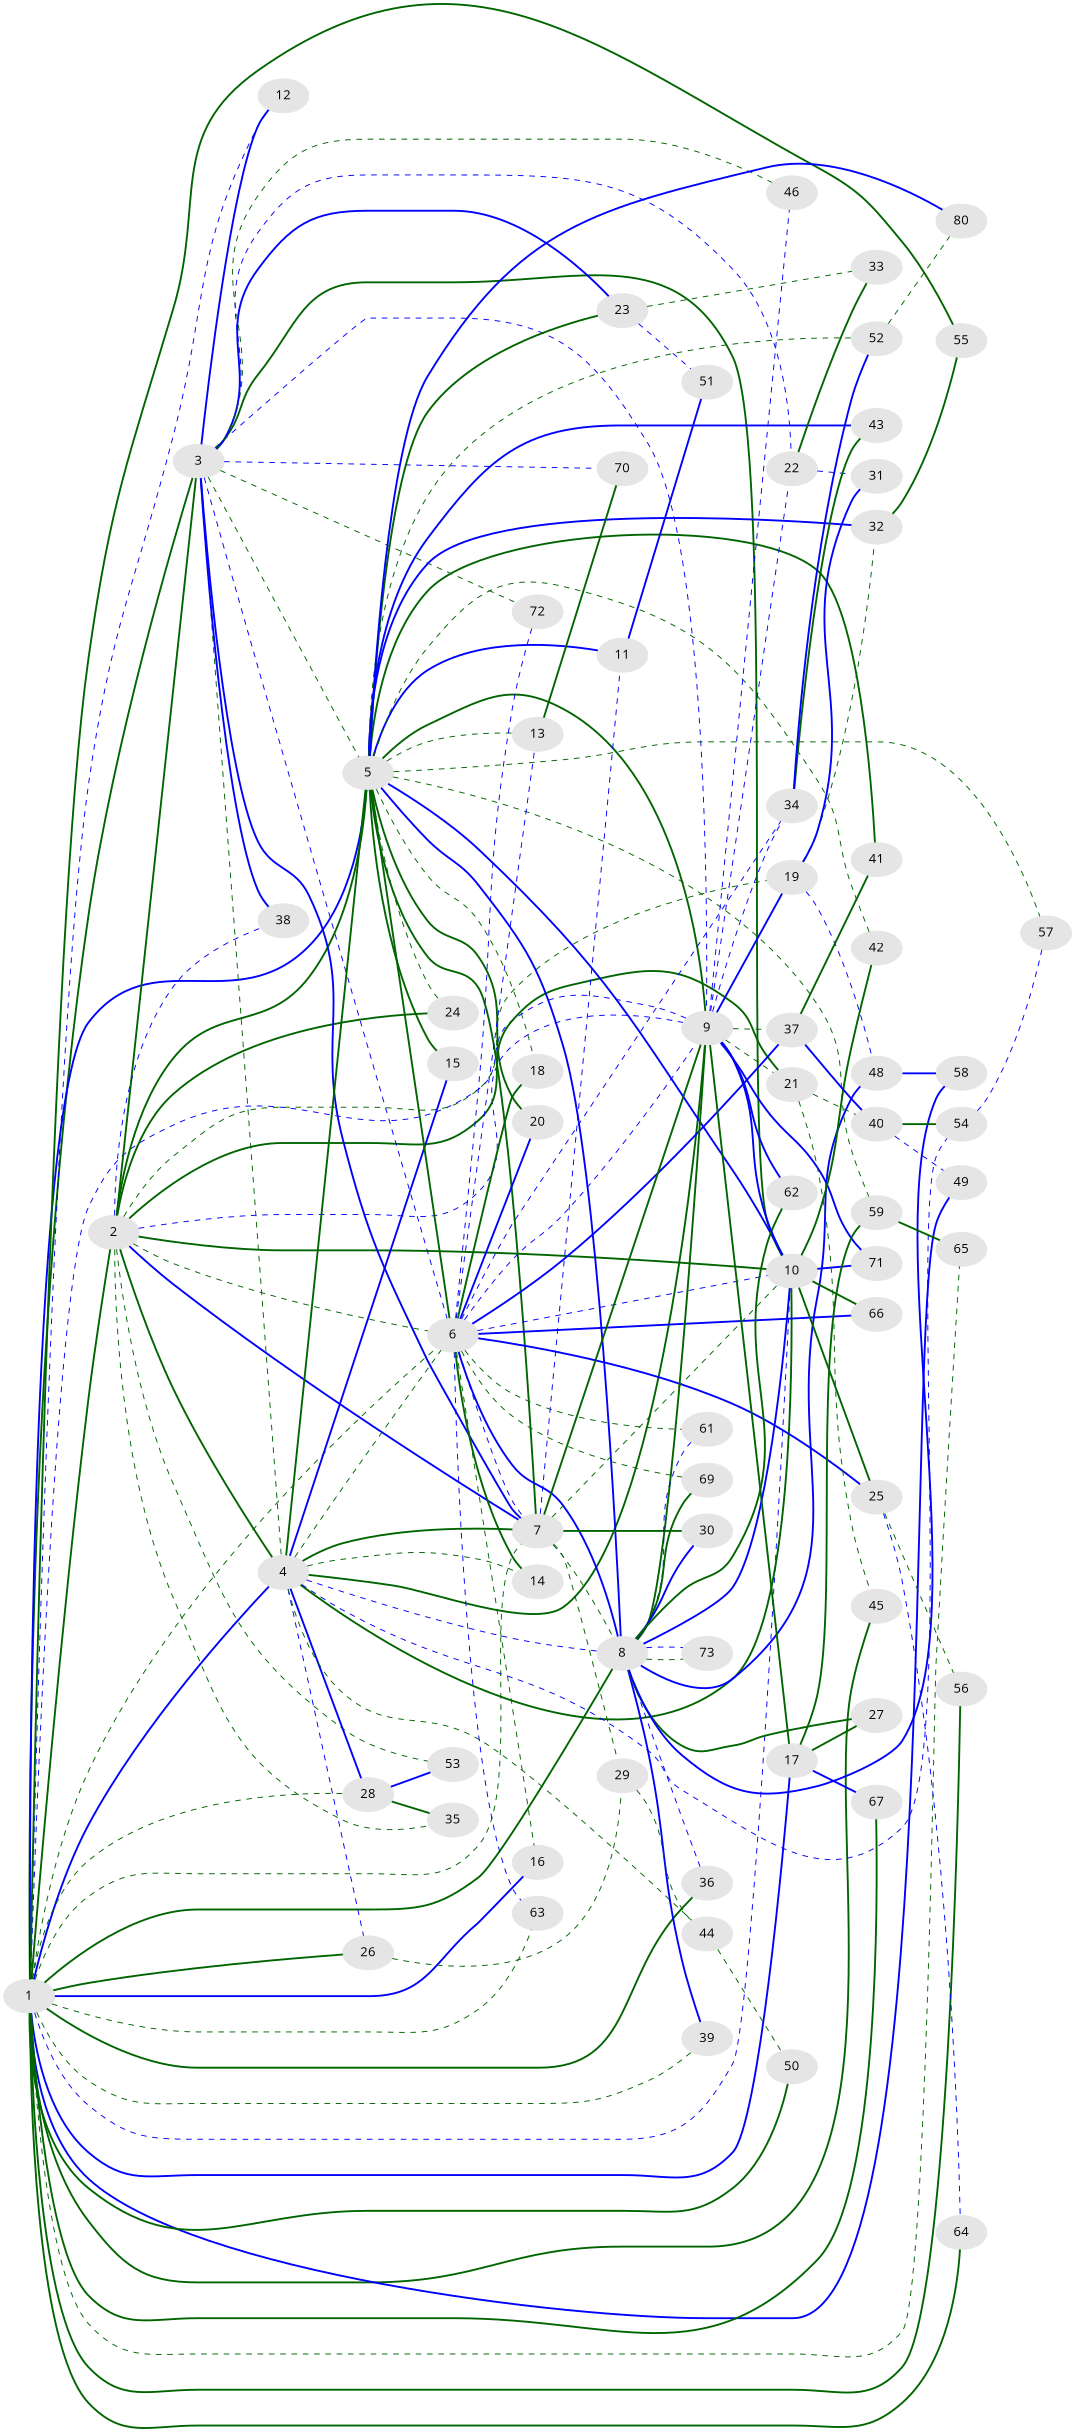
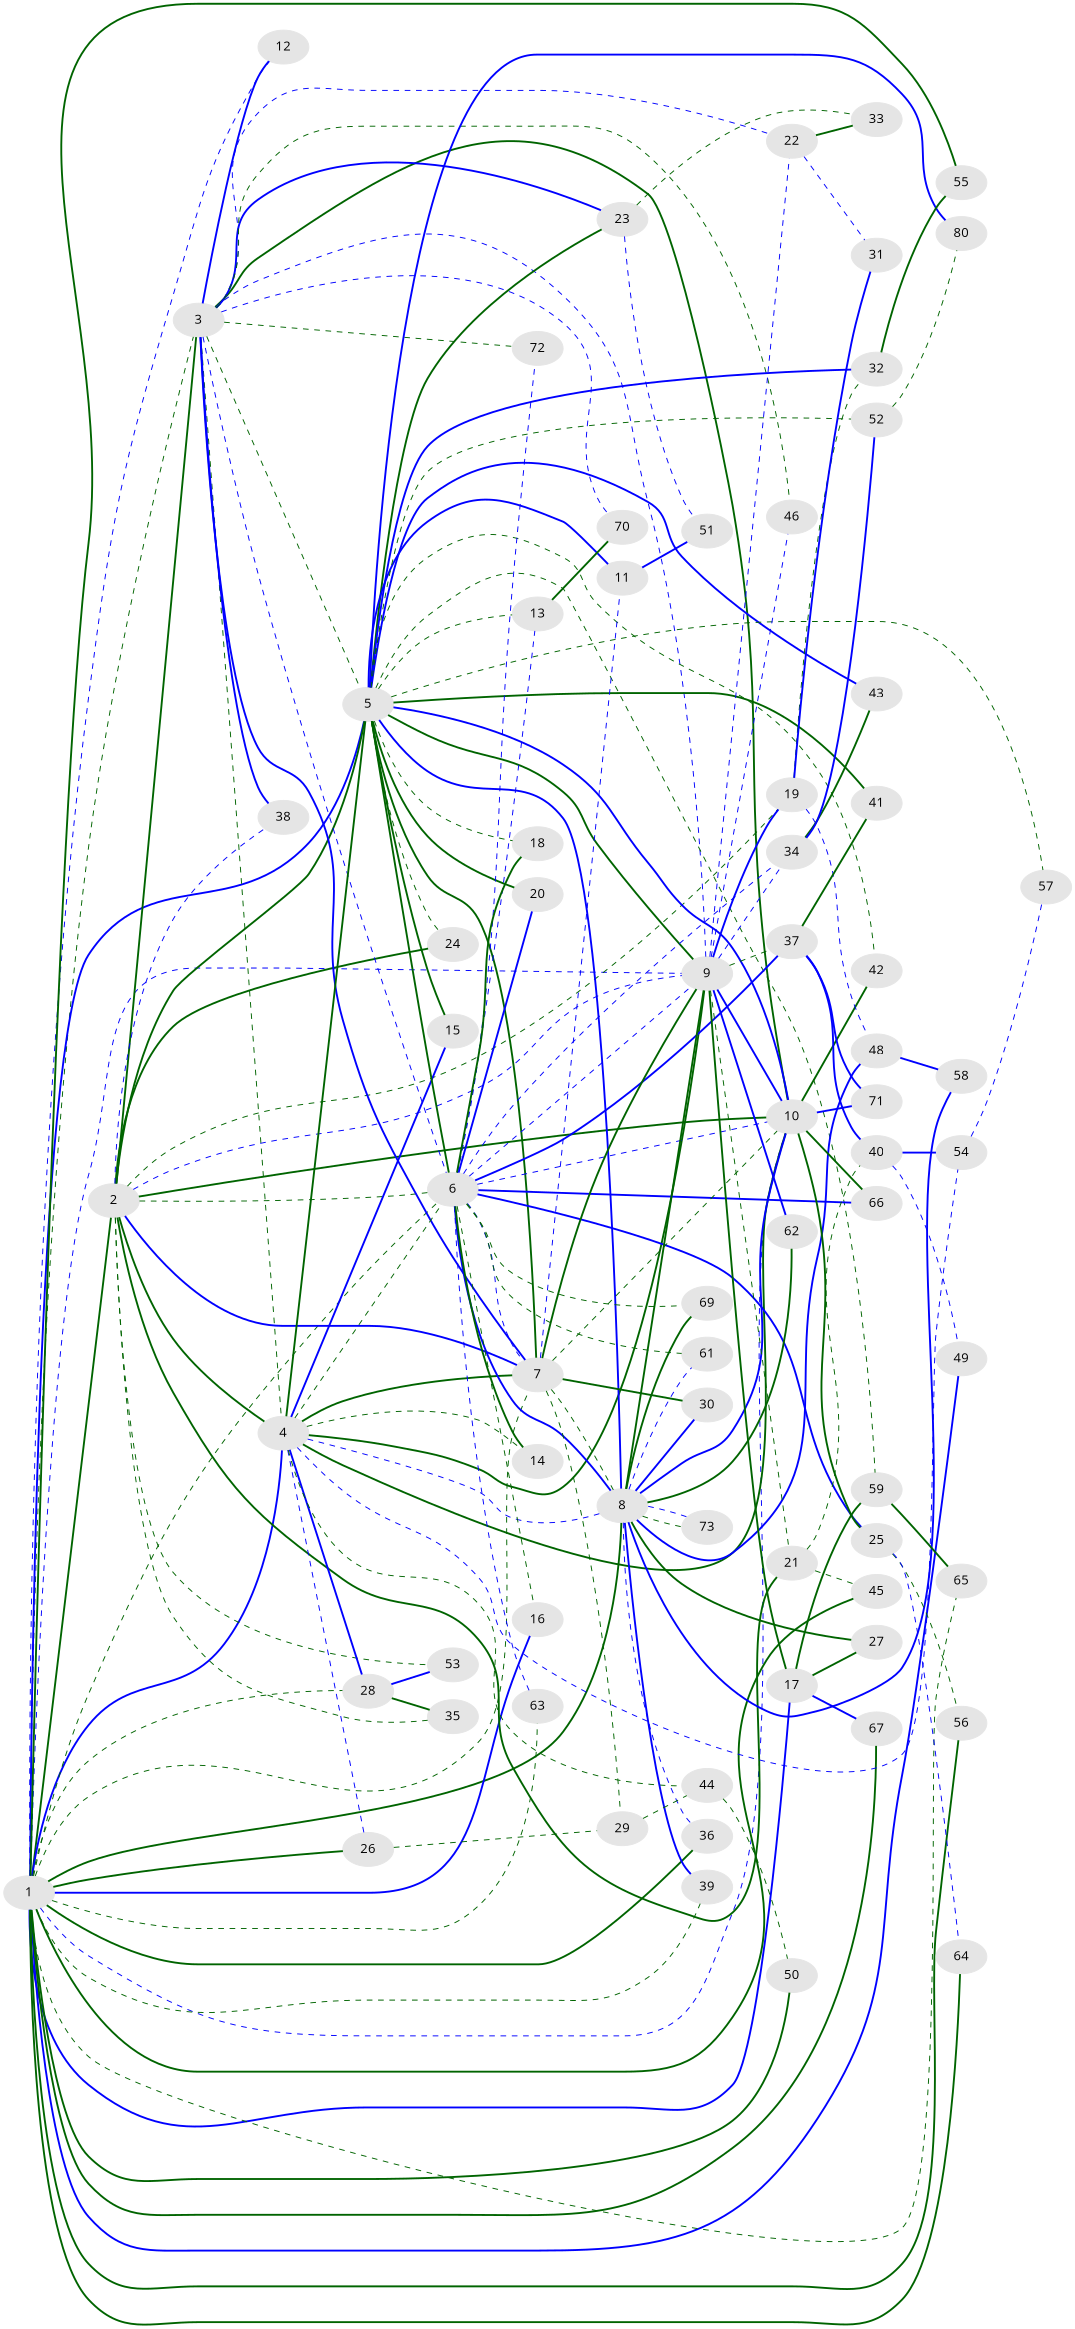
  graph {
    fontname="Open Sans"
    rankdir=LR
    node [color=gray90 fontname="Open Sans" style=filled]
    edge [color=darkgreen fontname="Open Sans" style=bold]
    1
    2
    3
    4
    5
    6
    7
    8
    9
    10
    12
    16
    17
    26
    28
    36
    39
    45
    49
    50
    55
    56
    63
    64
    65
    67
    19
    21
    24
    35
    38
    53
    22
    23
    46
    70
    72
    14
    15
    44
    54
    11
    13
    18
    20
    32
    41
    42
    43
    52
    57
    59
    n53 [label=80]
    25
    34
    37
    61
    66
    69
    29
    30
    27
    48
    58
    62
    73
    71
    31
    40
    33
    51
    1 -- 2
-   1 -- 3
+   1 -- 3 [style=dashed]
    1 -- 4 [color=blue]
    1 -- 5 [color=blue]
    1 -- 6 [style=dashed]
    1 -- 7 [style=dashed]
    1 -- 8
    1 -- 9 [color=blue style=dashed]
    1 -- 10 [color=blue style=dashed]
    1 -- 12 [color=blue style=dashed]
    1 -- 16 [color=blue]
    1 -- 17 [color=blue]
    1 -- 26
    1 -- 28 [style=dashed]
    1 -- 36
    1 -- 39 [style=dashed]
    1 -- 45
    1 -- 49 [color=blue]
    1 -- 50
    1 -- 55
    1 -- 56
    1 -- 63 [style=dashed]
    1 -- 64
    1 -- 65 [style=dashed]
    1 -- 67
    2 -- 3
    2 -- 4
    2 -- 5
    2 -- 6 [style=dashed]
    2 -- 7 [color=blue]
    2 -- 9 [color=blue style=dashed]
    2 -- 10
    2 -- 19 [style=dashed]
    2 -- 21
    2 -- 24
    2 -- 35 [style=dashed]
    2 -- 38 [color=blue style=dashed]
    2 -- 53 [style=dashed]
    3 -- 4 [style=dashed]
    3 -- 5 [style=dashed]
    3 -- 6 [color=blue style=dashed]
    3 -- 7 [color=blue]
    3 -- 9 [color=blue style=dashed]
    3 -- 10
    3 -- 12 [color=blue]
    3 -- 38 [color=blue]
    3 -- 22 [color=blue style=dashed]
    3 -- 23 [color=blue]
    3 -- 46 [style=dashed]
    3 -- 70 [color=blue style=dashed]
    3 -- 72 [style=dashed]
    4 -- 5
    4 -- 6 [style=dashed]
    4 -- 7
    4 -- 8 [color=blue style=dashed]
    4 -- 9
    4 -- 10
    4 -- 26 [color=blue style=dashed]
    4 -- 28 [color=blue]
    4 -- 14 [style=dashed]
    4 -- 15 [color=blue]
    4 -- 44 [style=dashed]
    4 -- 54 [color=blue style=dashed]
    5 -- 6
    5 -- 7
    5 -- 8 [color=blue]
    5 -- 9
    5 -- 10 [color=blue]
    5 -- 24 [style=dashed]
    5 -- 23
    5 -- 15
    5 -- 11 [color=blue]
    5 -- 13 [style=dashed]
    5 -- 18 [style=dashed]
    5 -- 20
    5 -- 32 [color=blue]
    5 -- 41
    5 -- 42 [style=dashed]
    5 -- 43 [color=blue]
    5 -- 52 [style=dashed]
    5 -- 57 [style=dashed]
    5 -- 59 [style=dashed]
    5 -- n53 [color=blue]
    6 -- 7 [color=blue style=dashed]
    6 -- 8 [color=blue]
    6 -- 9 [color=blue style=dashed]
    6 -- 10 [color=blue style=dashed]
    6 -- 16 [style=dashed]
    6 -- 63 [color=blue style=dashed]
    6 -- 72 [color=blue style=dashed]
    6 -- 14
    6 -- 13 [color=blue style=dashed]
    6 -- 18
    6 -- 20 [color=blue]
    6 -- 25 [color=blue]
    6 -- 34 [color=blue style=dashed]
    6 -- 37 [color=blue]
    6 -- 61 [style=dashed]
    6 -- 66 [color=blue]
    6 -- 69 [style=dashed]
    7 -- 8 [style=dashed]
    7 -- 9
    7 -- 10 [style=dashed]
    7 -- 11 [color=blue style=dashed]
    7 -- 29 [style=dashed]
    7 -- 30
    8 -- 9
    8 -- 10 [color=blue]
    8 -- 36 [color=blue style=dashed]
    8 -- 39 [color=blue]
    8 -- 61 [color=blue style=dashed]
    8 -- 69
    8 -- 30 [color=blue]
    8 -- 27
    8 -- 48 [color=blue]
    8 -- 58 [color=blue]
    8 -- 62
    8 -- 73 [style=dashed]
    8 -- 73 [color=blue style=dashed]
    9 -- 10 [color=blue]
    9 -- 17
    9 -- 19 [color=blue]
    9 -- 21 [style=dashed]
    9 -- 22 [color=blue style=dashed]
    9 -- 46 [color=blue style=dashed]
    9 -- 34 [color=blue style=dashed]
    9 -- 37 [style=dashed]
    9 -- 62 [color=blue]
-   9 -- 71 [color=blue]
+   37 -- 71 [color=blue]
    10 -- 42
    10 -- 25
    10 -- 66
    10 -- 71 [color=blue]
    17 -- 67 [color=blue]
    17 -- 59
    17 -- 27
    26 -- 29 [style=dashed]
    28 -- 35
    28 -- 53 [color=blue]
    19 -- 32 [style=dashed]
    19 -- 48 [color=blue style=dashed]
    19 -- 31 [color=blue]
    21 -- 45 [style=dashed]
    21 -- 40 [style=dashed]
    22 -- 31 [color=blue style=dashed]
    22 -- 33
    23 -- 33 [style=dashed]
    23 -- 51 [color=blue style=dashed]
    44 -- 50 [style=dashed]
    54 -- 57 [color=blue style=dashed]
    11 -- 51 [color=blue]
    13 -- 70
    32 -- 55
    52 -- n53 [style=dashed]
    59 -- 65
    25 -- 56 [style=dashed]
    25 -- 64 [color=blue style=dashed]
    34 -- 43
    34 -- 52 [color=blue]
    37 -- 41
    37 -- 40 [color=blue]
    29 -- 44 [style=dashed]
    48 -- 58 [color=blue]
    40 -- 49 [color=blue style=dashed]
-   40 -- 54
+   40 -- 54 [color=blue]
  }
